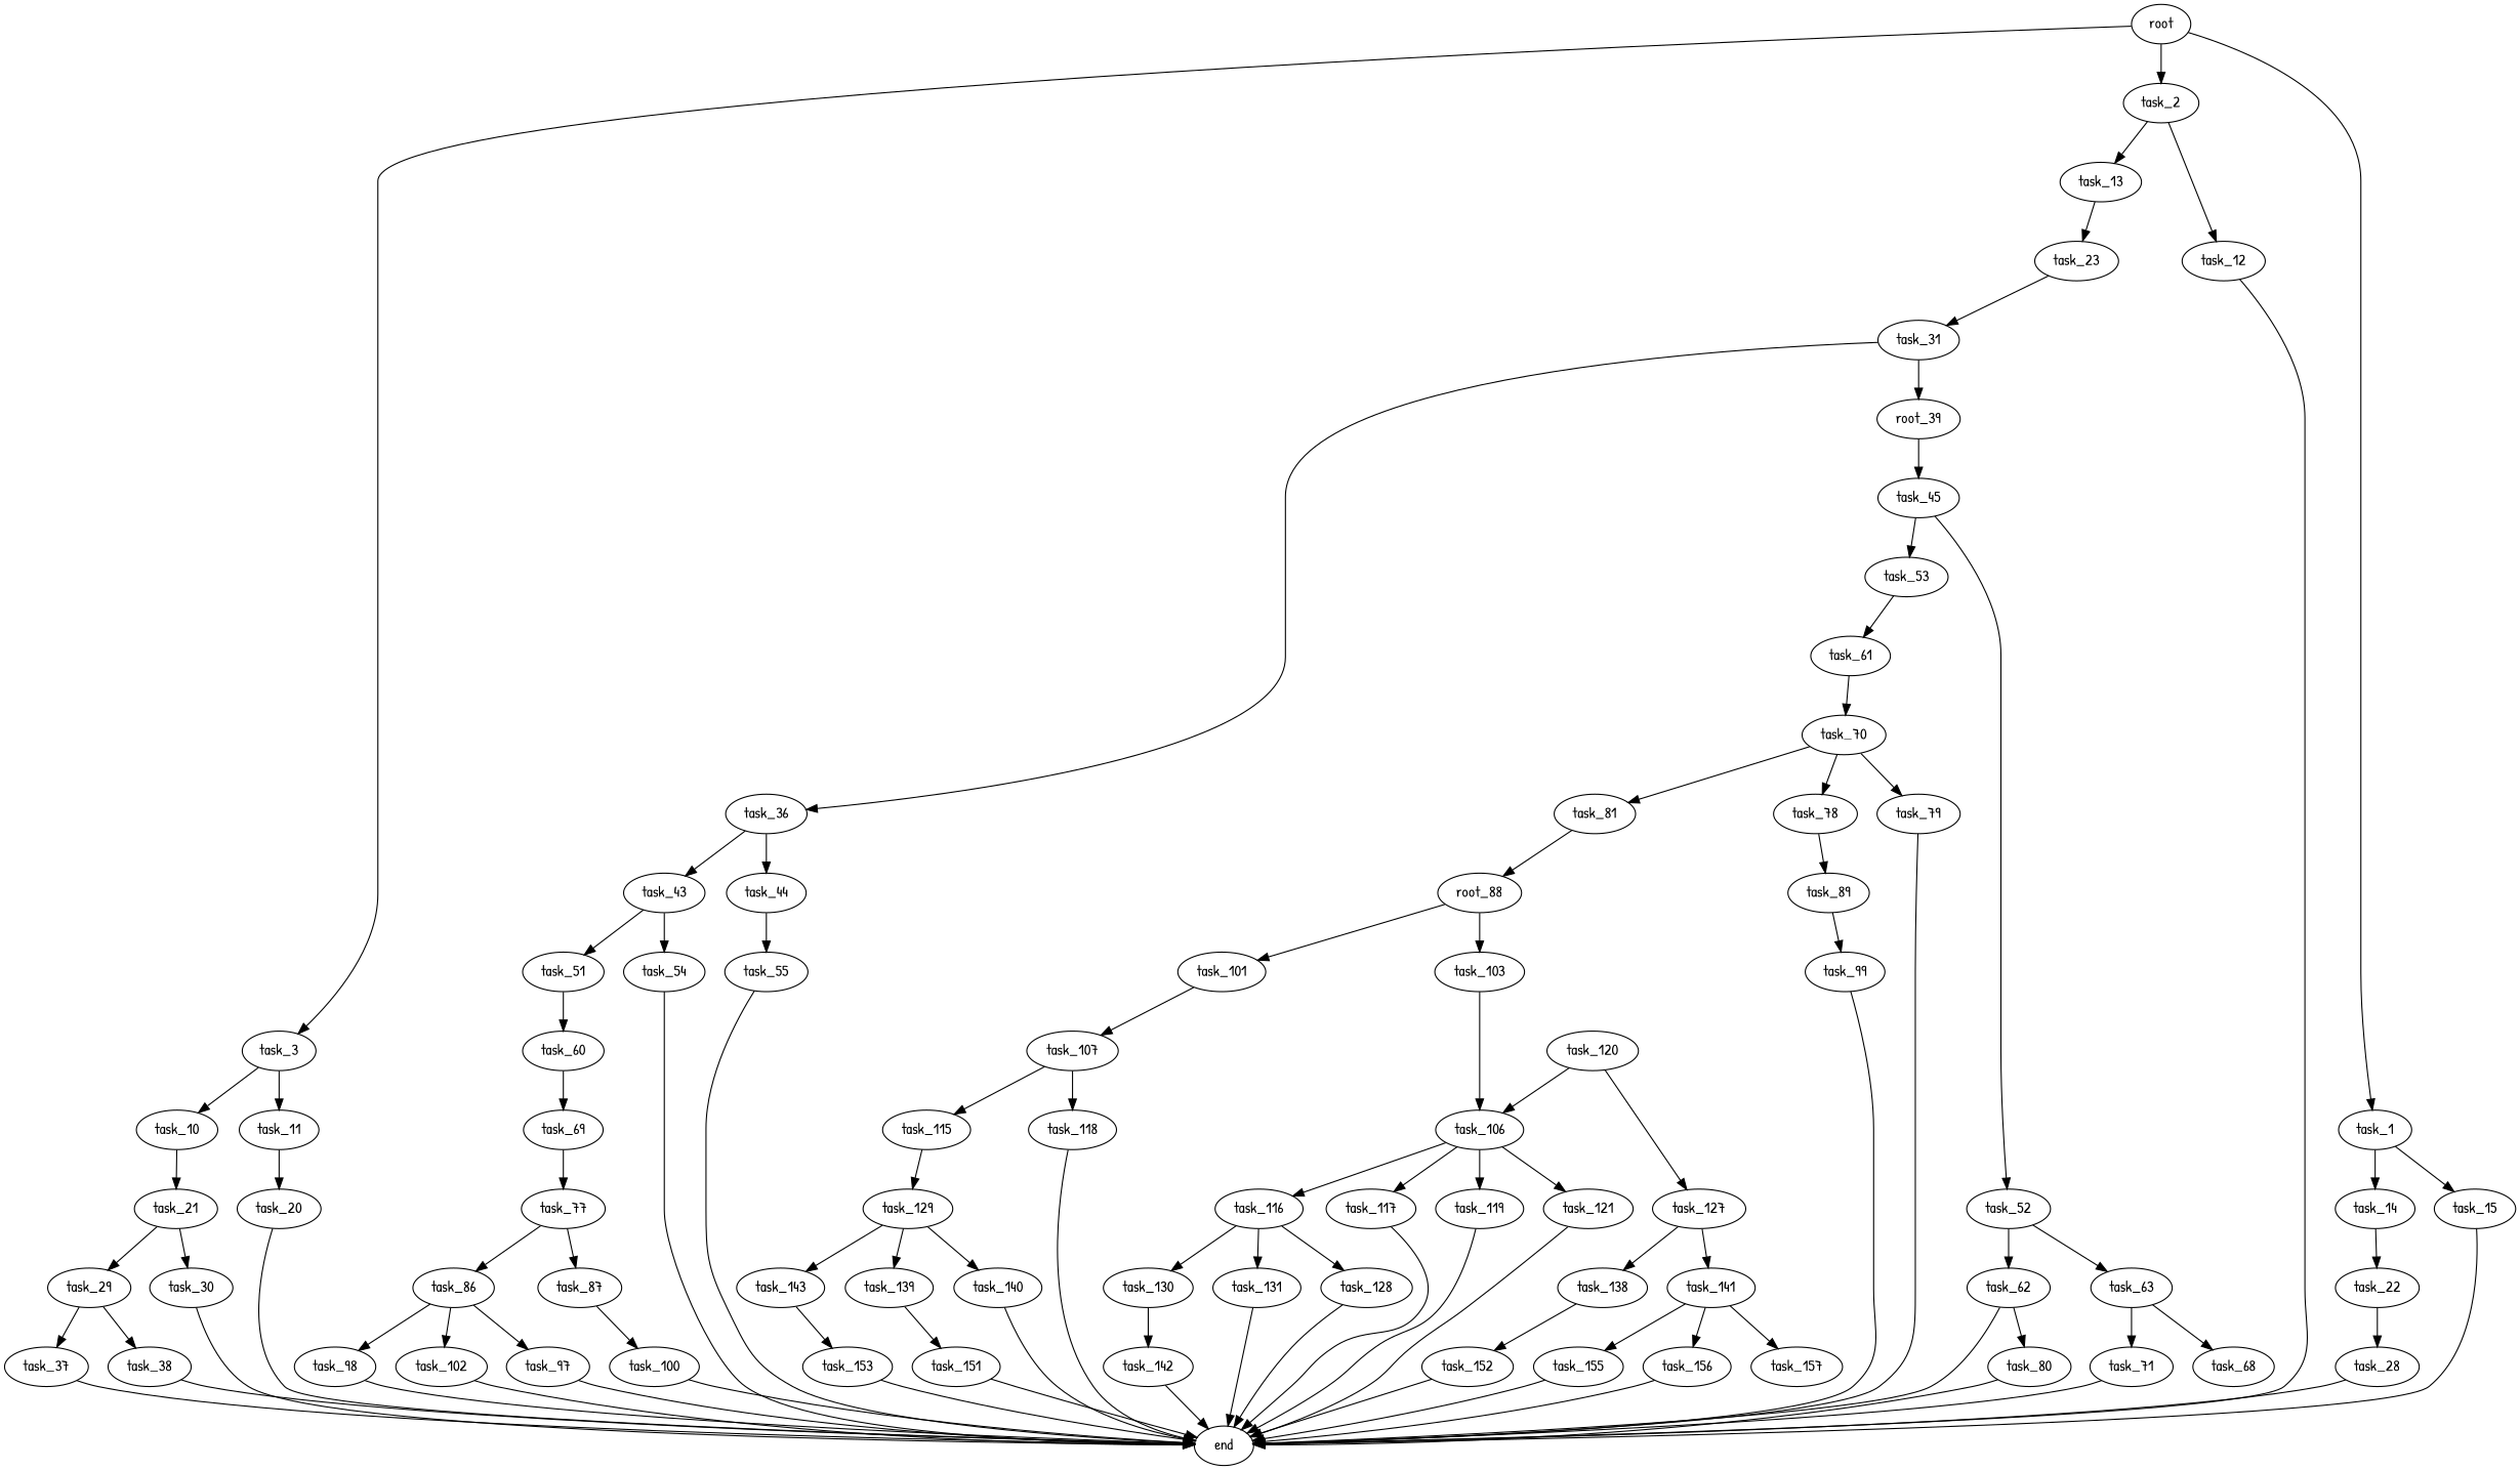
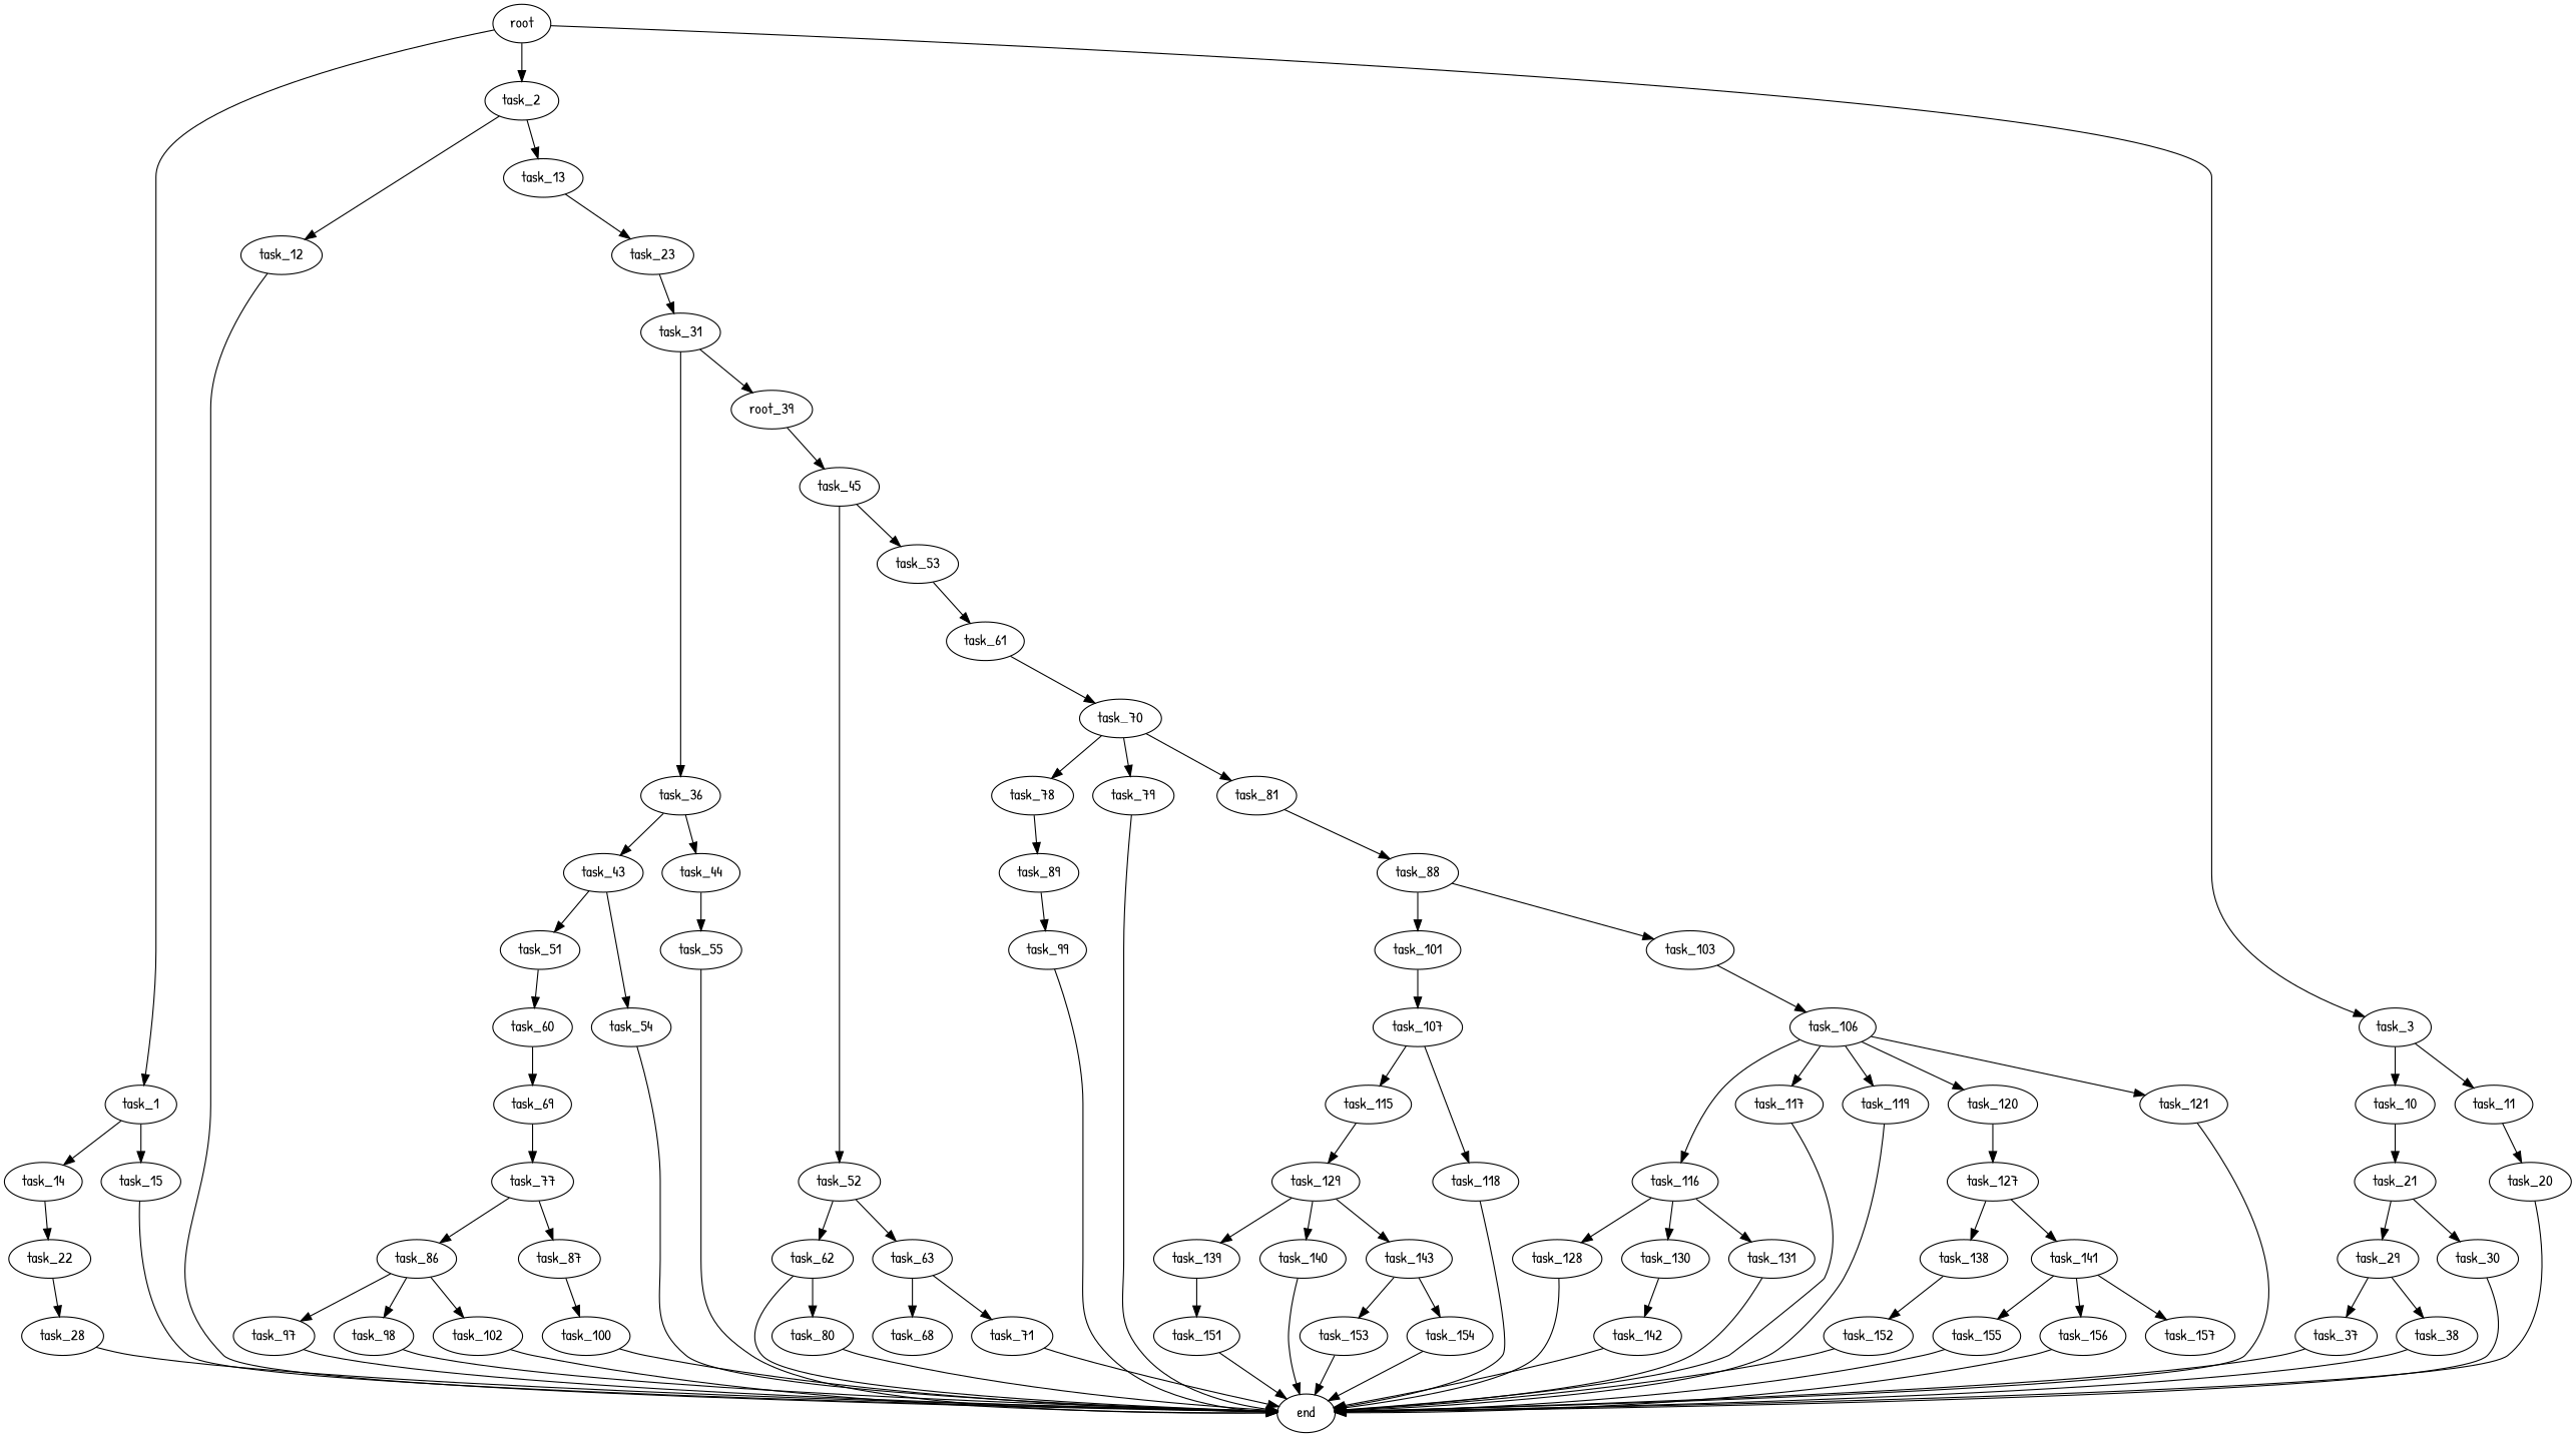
  digraph {
    fontname="Patrick Hand"
    node [fontname="Patrick Hand"]
    edge [fontname="Patrick Hand"]
    root
    task_1
    task_2
    task_3
    task_14
    task_15
    task_12
    task_13
    task_10
    task_11
    task_22
    end
    task_23
    task_21
    task_20
    task_28
    task_31
    task_29
    task_30
    task_37
    task_38
    task_36
    n23 [label=root_39]
    task_43
    task_44
    task_45
    task_51
    task_54
    task_55
    task_52
    task_53
    task_60
    task_62
    task_63
    task_61
    task_69
    task_80
    task_68
    task_71
    task_70
    task_77
    task_78
    task_79
    task_81
    task_86
    task_87
    task_89
-   task_88 [label=root_88]
+   task_88
    task_97
    task_98
    task_102
    task_100
    task_99
    task_101
    task_103
    task_107
    task_106
    task_115
    task_118
    task_116
    task_117
    task_119
    task_120
    task_121
    task_129
    task_128
    task_130
    task_131
    task_127
    task_142
    task_138
    task_141
    task_139
    task_140
    task_143
    task_151
    task_153
+   task_154
    task_152
    task_155
    task_156
    task_157
    root -> task_1
    root -> task_2
    root -> task_3
    task_1 -> task_14
    task_1 -> task_15
    task_2 -> task_12
    task_2 -> task_13
    task_3 -> task_10
    task_3 -> task_11
    task_14 -> task_22
    task_15 -> end
    task_12 -> end
    task_13 -> task_23
    task_10 -> task_21
    task_11 -> task_20
    task_22 -> task_28
    task_23 -> task_31
    task_21 -> task_29
    task_21 -> task_30
    task_20 -> end
    task_28 -> end
    task_31 -> task_36
    task_31 -> n23
    task_29 -> task_37
    task_29 -> task_38
    task_30 -> end
    task_37 -> end
    task_38 -> end
    task_36 -> task_43
    task_36 -> task_44
    n23 -> task_45
    task_43 -> task_51
    task_43 -> task_54
    task_44 -> task_55
    task_45 -> task_52
    task_45 -> task_53
    task_51 -> task_60
    task_54 -> end
    task_55 -> end
    task_52 -> task_62
    task_52 -> task_63
    task_53 -> task_61
    task_60 -> task_69
    task_62 -> end
    task_62 -> task_80
    task_63 -> task_68
    task_63 -> task_71
    task_61 -> task_70
    task_69 -> task_77
    task_80 -> end
    task_71 -> end
    task_70 -> task_78
    task_70 -> task_79
    task_70 -> task_81
    task_77 -> task_86
    task_77 -> task_87
    task_78 -> task_89
    task_79 -> end
    task_81 -> task_88
    task_86 -> task_97
    task_86 -> task_98
    task_86 -> task_102
    task_87 -> task_100
    task_89 -> task_99
    task_88 -> task_101
    task_88 -> task_103
    task_97 -> end
    task_98 -> end
    task_102 -> end
    task_100 -> end
    task_99 -> end
    task_101 -> task_107
    task_103 -> task_106
    task_107 -> task_115
    task_107 -> task_118
    task_106 -> task_116
    task_106 -> task_117
    task_106 -> task_119
-   task_120 -> task_106
+   task_106 -> task_120
    task_106 -> task_121
    task_115 -> task_129
    task_118 -> end
    task_116 -> task_128
    task_116 -> task_130
    task_116 -> task_131
    task_117 -> end
    task_119 -> end
    task_120 -> task_127
    task_121 -> end
    task_129 -> task_139
    task_129 -> task_140
    task_129 -> task_143
    task_128 -> end
    task_130 -> task_142
    task_131 -> end
    task_127 -> task_138
    task_127 -> task_141
    task_142 -> end
    task_138 -> task_152
    task_141 -> task_155
    task_141 -> task_156
    task_141 -> task_157
    task_139 -> task_151
    task_140 -> end
    task_143 -> task_153
+   task_143 -> task_154
    task_151 -> end
    task_153 -> end
+   task_154 -> end
    task_152 -> end
    task_155 -> end
    task_156 -> end
  }
